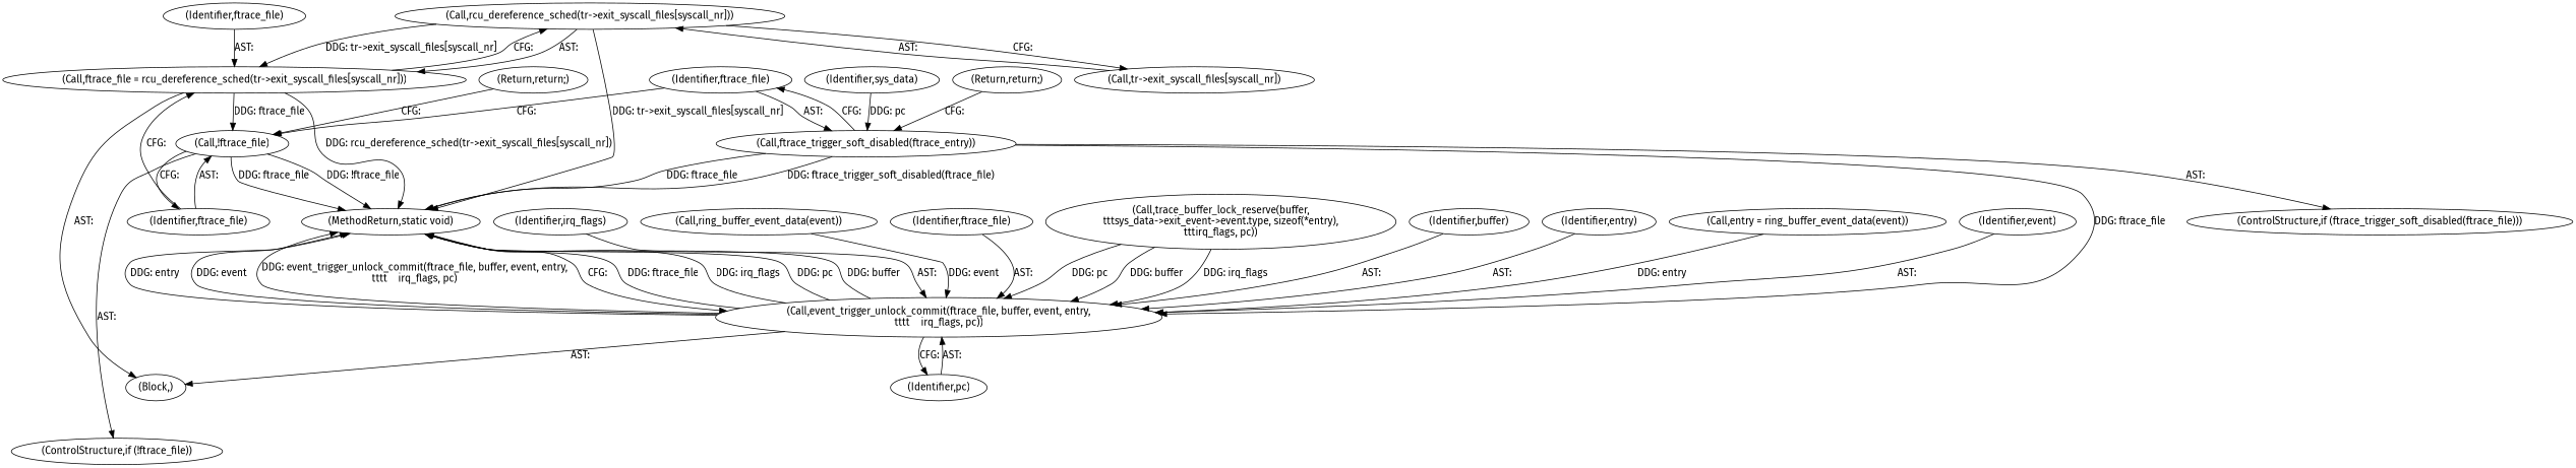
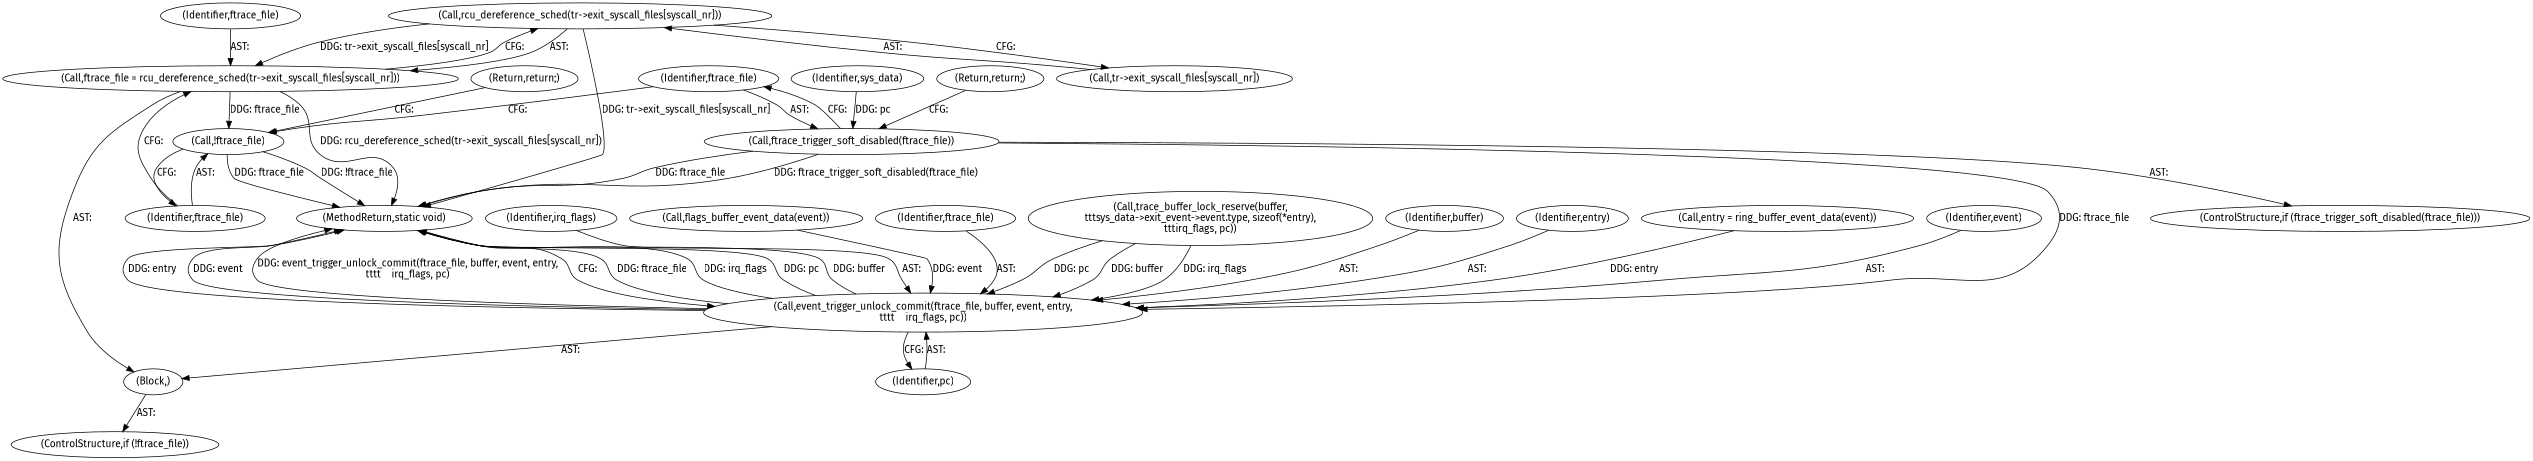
  digraph {
    fontname="Fira Sans"
    node [fontname="Fira Sans"]
    edge [fontname="Fira Sans"]
    n1 [label="(Call,rcu_dereference_sched(tr->exit_syscall_files[syscall_nr]))"]
    n2 [label="(Call,ftrace_file = rcu_dereference_sched(tr->exit_syscall_files[syscall_nr]))"]
    n3 [label="(MethodReturn,static void)"]
    n4 [label="(Call,tr->exit_syscall_files[syscall_nr])"]
    n5 [label="(Call,!ftrace_file)"]
    n6 [label="(Block,)"]
    n7 [label="(Call,event_trigger_unlock_commit(ftrace_file, buffer, event, entry,\n\t\t\t\t    irq_flags, pc))"]
    n8 [label="(Identifier,ftrace_file)"]
    n9 [label="(ControlStructure,if (!ftrace_file))"]
-   n10 [label="(Call,ftrace_trigger_soft_disabled(ftrace_entry))"]
+   n10 [label="(Call,ftrace_trigger_soft_disabled(ftrace_file))"]
    n11 [label="(ControlStructure,if (ftrace_trigger_soft_disabled(ftrace_file)))"]
    n12 [label="(Identifier,ftrace_file)"]
    n13 [label="(Identifier,pc)"]
    n14 [label="(Identifier,irq_flags)"]
    n15 [label="(Identifier,ftrace_file)"]
    n16 [label="(Return,return;)"]
-   n17 [label="(Call,ring_buffer_event_data(event))"]
+   n17 [label="(Call,flags_buffer_event_data(event))"]
    n18 [label="(Identifier,ftrace_file)"]
    n19 [label="(Call,trace_buffer_lock_reserve(buffer,\n\t\t\tsys_data->exit_event->event.type, sizeof(*entry),\n\t\t\tirq_flags, pc))"]
    n20 [label="(Identifier,buffer)"]
    n21 [label="(Identifier,sys_data)"]
    n22 [label="(Identifier,entry)"]
    n23 [label="(Call,entry = ring_buffer_event_data(event))"]
    n24 [label="(Return,return;)"]
    n25 [label="(Identifier,event)"]
    n1 -> n2 [label="AST: "]
    n1 -> n2 [label="DDG: tr->exit_syscall_files[syscall_nr]"]
    n1 -> n3 [label="DDG: tr->exit_syscall_files[syscall_nr]"]
    n1 -> n4 [label="CFG: "]
    n2 -> n1 [label="CFG: "]
    n2 -> n3 [label="DDG: rcu_dereference_sched(tr->exit_syscall_files[syscall_nr])"]
    n2 -> n5 [label="DDG: ftrace_file"]
    n2 -> n6 [label="AST: "]
    n3 -> n7 [label="CFG: "]
    n4 -> n1 [label="AST: "]
    n5 -> n3 [label="DDG: ftrace_file"]
    n5 -> n3 [label="DDG: !ftrace_file"]
    n5 -> n8 [label="CFG: "]
-   n5 -> n9 [label="AST: "]
+   n6 -> n9 [label="AST: "]
    n7 -> n3 [label="DDG: ftrace_file"]
    n7 -> n3 [label="DDG: irq_flags"]
    n7 -> n3 [label="DDG: pc"]
    n7 -> n3 [label="DDG: buffer"]
    n7 -> n3 [label="DDG: entry"]
    n7 -> n3 [label="DDG: event"]
    n7 -> n3 [label="DDG: event_trigger_unlock_commit(ftrace_file, buffer, event, entry,\n\t\t\t\t    irq_flags, pc)"]
    n7 -> n6 [label="AST: "]
    n7 -> n13 [label="CFG: "]
    n8 -> n2 [label="CFG: "]
    n8 -> n5 [label="AST: "]
    n10 -> n3 [label="DDG: ftrace_trigger_soft_disabled(ftrace_file)"]
    n10 -> n3 [label="DDG: ftrace_file"]
    n10 -> n7 [label="DDG: ftrace_file"]
    n10 -> n11 [label="AST: "]
    n10 -> n12 [label="CFG: "]
    n12 -> n5 [label="CFG: "]
    n12 -> n10 [label="AST: "]
    n13 -> n7 [label="AST: "]
    n14 -> n7 [label="AST: "]
    n15 -> n2 [label="AST: "]
    n16 -> n5 [label="CFG: "]
    n17 -> n7 [label="DDG: event"]
    n18 -> n7 [label="AST: "]
    n19 -> n7 [label="DDG: buffer"]
    n19 -> n7 [label="DDG: irq_flags"]
    n19 -> n7 [label="DDG: pc"]
    n20 -> n7 [label="AST: "]
    n21 -> n10 [label="DDG: pc"]
    n22 -> n7 [label="AST: "]
    n23 -> n7 [label="DDG: entry"]
    n24 -> n10 [label="CFG: "]
    n25 -> n7 [label="AST: "]
  }
